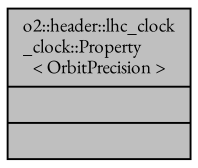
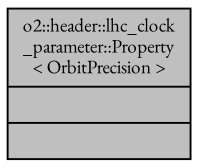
  digraph {
    fontname="EB Garamond"
-   n1 [color=black fillcolor=grey75 fontcolor=black fontname="EB Garamond" fontsize=10 height=0.2 label="{o2::header::lhc_clock\l_clock::Property\l\< OrbitPrecision \>\n||}" shape=record style=filled width=0.4]
+   n1 [color=black fillcolor=grey75 fontcolor=black fontname="EB Garamond" fontsize=10 height=0.2 label="{o2::header::lhc_clock\l_parameter::Property\l\< OrbitPrecision \>\n||}" shape=record style=filled width=0.4]
  }
